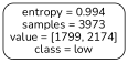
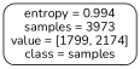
  digraph {
    fontname=Nunito
-   n1 [color=black fillcolor="#FFFFFFFF" fontname=Nunito label=<entropy = 0.994<br/>samples = 3973<br/>value = [1799, 2174]<br/>class = low> shape=box style="filled, rounded"]
+   n1 [color=black fillcolor="#FFFFFFFF" fontname=Nunito label=<entropy = 0.994<br/>samples = 3973<br/>value = [1799, 2174]<br/>class = samples> shape=box style="filled, rounded"]
  }
